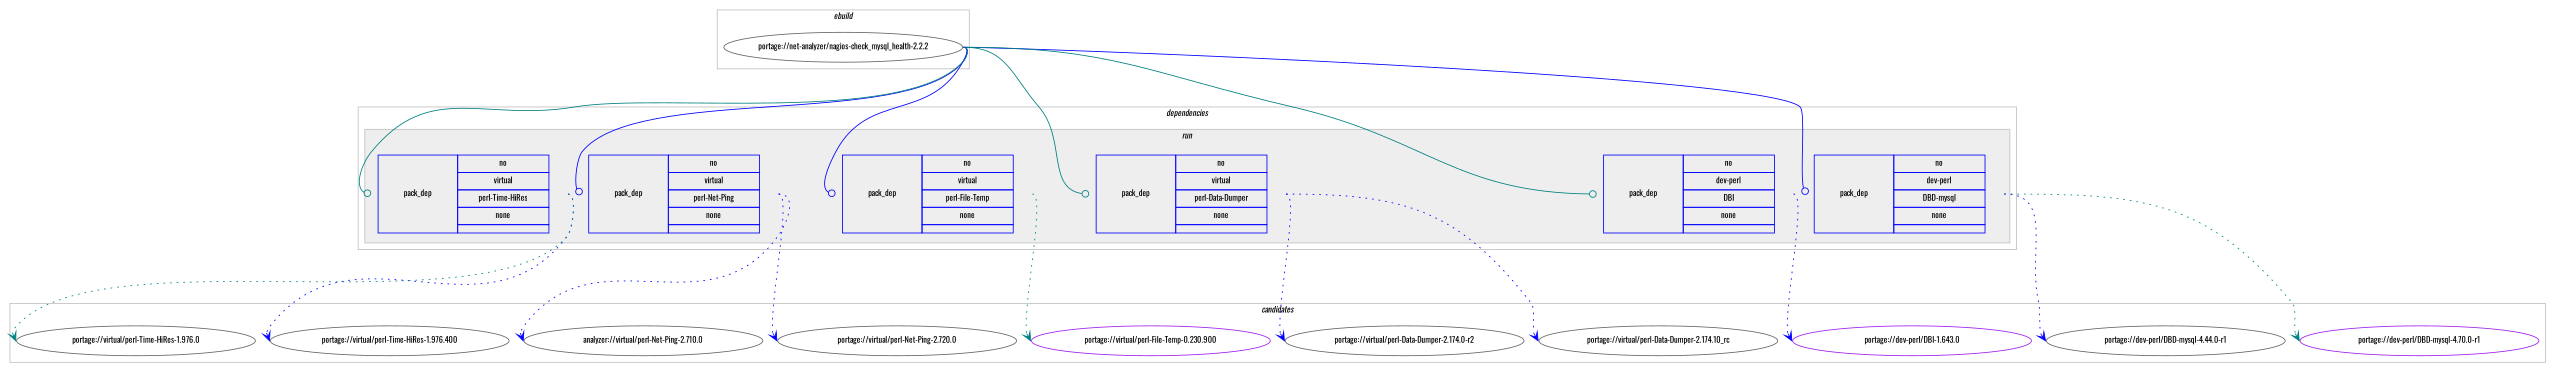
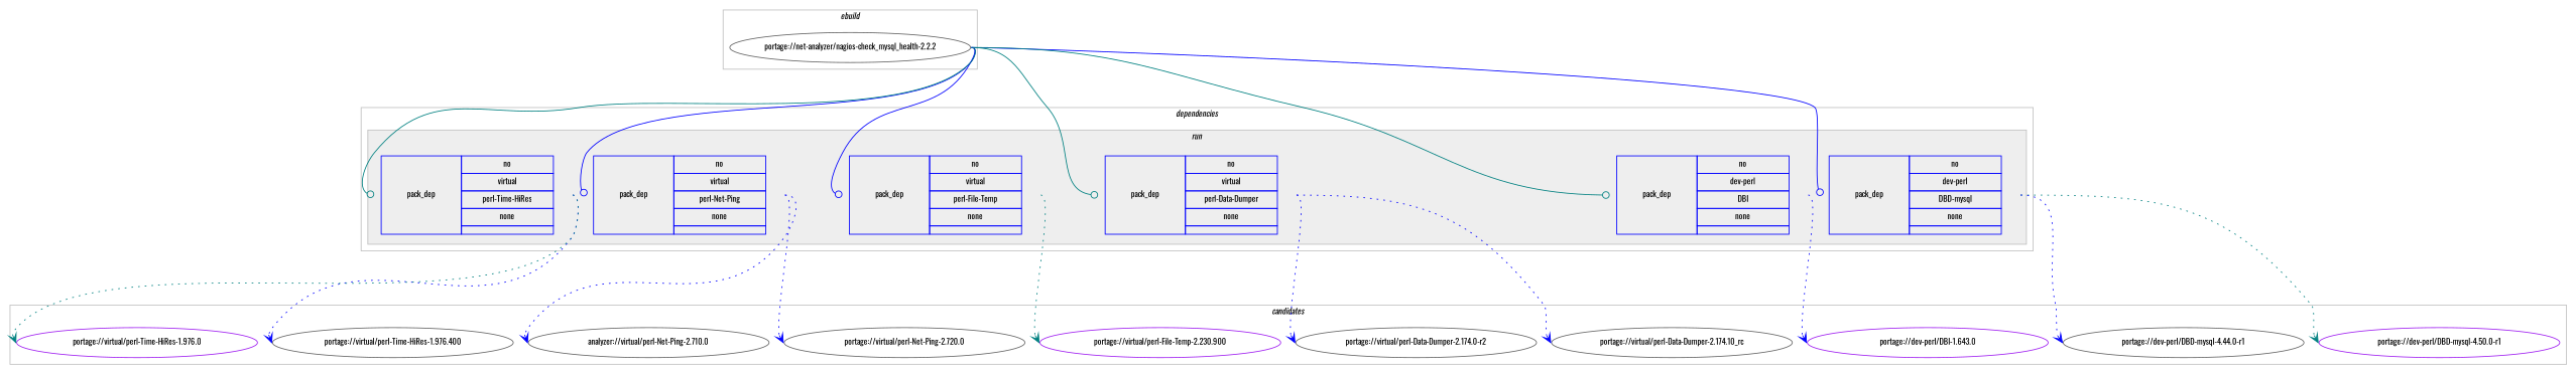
  digraph {
    compound=true
    concentrate=true
    fontname=Oswald
    fontsize=10
    newrank=true
    rankdir=TB
    ranksep=1.5
    node [color=gray40 fontname=Oswald fontsize=10]
    edge [arrowhead=vee color=blue fontname=Oswald headport=w style=dotted tailport=e weight=100]
    n1 [label="portage://net-analyzer/nagios-check_mysql_health-2.2.2" width=4]
    n2 [color=blue label=<<TABLE BORDER="0" CELLBORDER="1" CELLSPACING="0" CELLPADDING="4" WIDTH="220"><TR><TD ROWSPAN="6" CELLPADDING="30">pack_dep</TD></TR><TR><TD WIDTH="110">no</TD></TR><TR><TD>dev-perl</TD></TR><TR><TD>DBD-mysql</TD></TR><TR><TD>none</TD></TR><TR><TD></TD></TR></TABLE>> shape=none]
    n3 [color=blue label=<<TABLE BORDER="0" CELLBORDER="1" CELLSPACING="0" CELLPADDING="4" WIDTH="220"><TR><TD ROWSPAN="6" CELLPADDING="30">pack_dep</TD></TR><TR><TD WIDTH="110">no</TD></TR><TR><TD>dev-perl</TD></TR><TR><TD>DBI</TD></TR><TR><TD>none</TD></TR><TR><TD></TD></TR></TABLE>> shape=none]
    n4 [color=blue label=<<TABLE BORDER="0" CELLBORDER="1" CELLSPACING="0" CELLPADDING="4" WIDTH="220"><TR><TD ROWSPAN="6" CELLPADDING="30">pack_dep</TD></TR><TR><TD WIDTH="110">no</TD></TR><TR><TD>virtual</TD></TR><TR><TD>perl-Data-Dumper</TD></TR><TR><TD>none</TD></TR><TR><TD></TD></TR></TABLE>> shape=none]
    n5 [color=blue label=<<TABLE BORDER="0" CELLBORDER="1" CELLSPACING="0" CELLPADDING="4" WIDTH="220"><TR><TD ROWSPAN="6" CELLPADDING="30">pack_dep</TD></TR><TR><TD WIDTH="110">no</TD></TR><TR><TD>virtual</TD></TR><TR><TD>perl-File-Temp</TD></TR><TR><TD>none</TD></TR><TR><TD></TD></TR></TABLE>> shape=none]
    n6 [color=blue label=<<TABLE BORDER="0" CELLBORDER="1" CELLSPACING="0" CELLPADDING="4" WIDTH="220"><TR><TD ROWSPAN="6" CELLPADDING="30">pack_dep</TD></TR><TR><TD WIDTH="110">no</TD></TR><TR><TD>virtual</TD></TR><TR><TD>perl-Net-Ping</TD></TR><TR><TD>none</TD></TR><TR><TD></TD></TR></TABLE>> shape=none]
    n7 [color=blue label=<<TABLE BORDER="0" CELLBORDER="1" CELLSPACING="0" CELLPADDING="4" WIDTH="220"><TR><TD ROWSPAN="6" CELLPADDING="30">pack_dep</TD></TR><TR><TD WIDTH="110">no</TD></TR><TR><TD>virtual</TD></TR><TR><TD>perl-Time-HiRes</TD></TR><TR><TD>none</TD></TR><TR><TD></TD></TR></TABLE>> shape=none]
-   n8 [color=purple label="portage://dev-perl/DBD-mysql-4.70.0-r1" width=4]
+   n8 [color=purple label="portage://dev-perl/DBD-mysql-4.50.0-r1" width=4]
    n9 [label="portage://dev-perl/DBD-mysql-4.44.0-r1" width=4]
    n10 [color=purple label="portage://dev-perl/DBI-1.643.0" width=4]
    n11 [label="portage://virtual/perl-Data-Dumper-2.174.10_rc" width=4]
    n12 [label="portage://virtual/perl-Data-Dumper-2.174.0-r2" width=4]
-   n13 [color=purple label="portage://virtual/perl-File-Temp-0.230.900" width=4]
+   n13 [color=purple label="portage://virtual/perl-File-Temp-2.230.900" width=4]
    n14 [label="portage://virtual/perl-Net-Ping-2.720.0" width=4]
    n15 [label="analyzer://virtual/perl-Net-Ping-2.710.0" width=4]
    n16 [label="portage://virtual/perl-Time-HiRes-1.976.400" width=4]
-   n17 [label="portage://virtual/perl-Time-HiRes-1.976.0" width=4]
+   n17 [color=purple label="portage://virtual/perl-Time-HiRes-1.976.0" width=4]
    subgraph cluster_1 {
      color=gray
      label=<<i>ebuild</i>>
      rank=same
      n1
    }
    subgraph cluster_2 {
      color=gray
      label=<<i>dependencies</i>>
      subgraph cluster_3 {
        color=gray
        fillcolor="#eeeeee"
        label=<<i>compile</i>>
        style=filled
      }
      subgraph cluster_4 {
        color=gray
        fillcolor="#eeeeee"
        label=<<i>compile and run</i>>
        style=filled
      }
      subgraph cluster_5 {
        color=gray
        fillcolor="#eeeeee"
        label=<<i>run</i>>
        style=filled
        subgraph sub_6 {
          color=gray
          fillcolor="#eeeeee"
          label=<<i>run</i>>
          style=filled
          n2
        }
        subgraph sub_7 {
          color=gray
          fillcolor="#eeeeee"
          label=<<i>run</i>>
          style=filled
          n3
        }
        subgraph sub_8 {
          color=gray
          fillcolor="#eeeeee"
          label=<<i>run</i>>
          style=filled
          n4
        }
        subgraph sub_9 {
          color=gray
          fillcolor="#eeeeee"
          label=<<i>run</i>>
          style=filled
          n5
        }
        subgraph sub_10 {
          color=gray
          fillcolor="#eeeeee"
          label=<<i>run</i>>
          style=filled
          n6
        }
        subgraph sub_11 {
          color=gray
          fillcolor="#eeeeee"
          label=<<i>run</i>>
          style=filled
          n7
        }
      }
    }
    subgraph cluster_12 {
      color=gray
      label=<<i>candidates</i>>
      rank=same
      subgraph sub_13 {
        color=black
        label=<<i>candidates</i>>
        nodesep=1
        rank=same
        n8
        n9
      }
      subgraph sub_14 {
        color=black
        label=<<i>candidates</i>>
        nodesep=1
        rank=same
        n10
      }
      subgraph sub_15 {
        color=black
        label=<<i>candidates</i>>
        nodesep=1
        rank=same
        n11
        n12
      }
      subgraph sub_16 {
        color=black
        label=<<i>candidates</i>>
        nodesep=1
        rank=same
        n13
      }
      subgraph sub_17 {
        color=black
        label=<<i>candidates</i>>
        nodesep=1
        rank=same
        n14
        n15
      }
      subgraph sub_18 {
        color=black
        label=<<i>candidates</i>>
        nodesep=1
        rank=same
        n16
        n17
      }
    }
    n1 -> n2 [arrowhead=odot style=solid weight=20]
    n1 -> n3 [arrowhead=odot color=teal style=solid weight=20]
    n1 -> n4 [arrowhead=odot color=teal style=solid weight=20]
    n1 -> n5 [arrowhead=odot style=solid weight=20]
    n1 -> n6 [arrowhead=odot style=solid weight=20]
    n1 -> n7 [arrowhead=odot color=teal style=solid weight=20]
    n2 -> n8 [color=teal]
    n2 -> n9
    n3 -> n10
    n4 -> n11
    n4 -> n12
    n5 -> n13 [color=teal]
    n6 -> n14
    n6 -> n15
    n7 -> n16
    n7 -> n17 [color=teal]
  }
